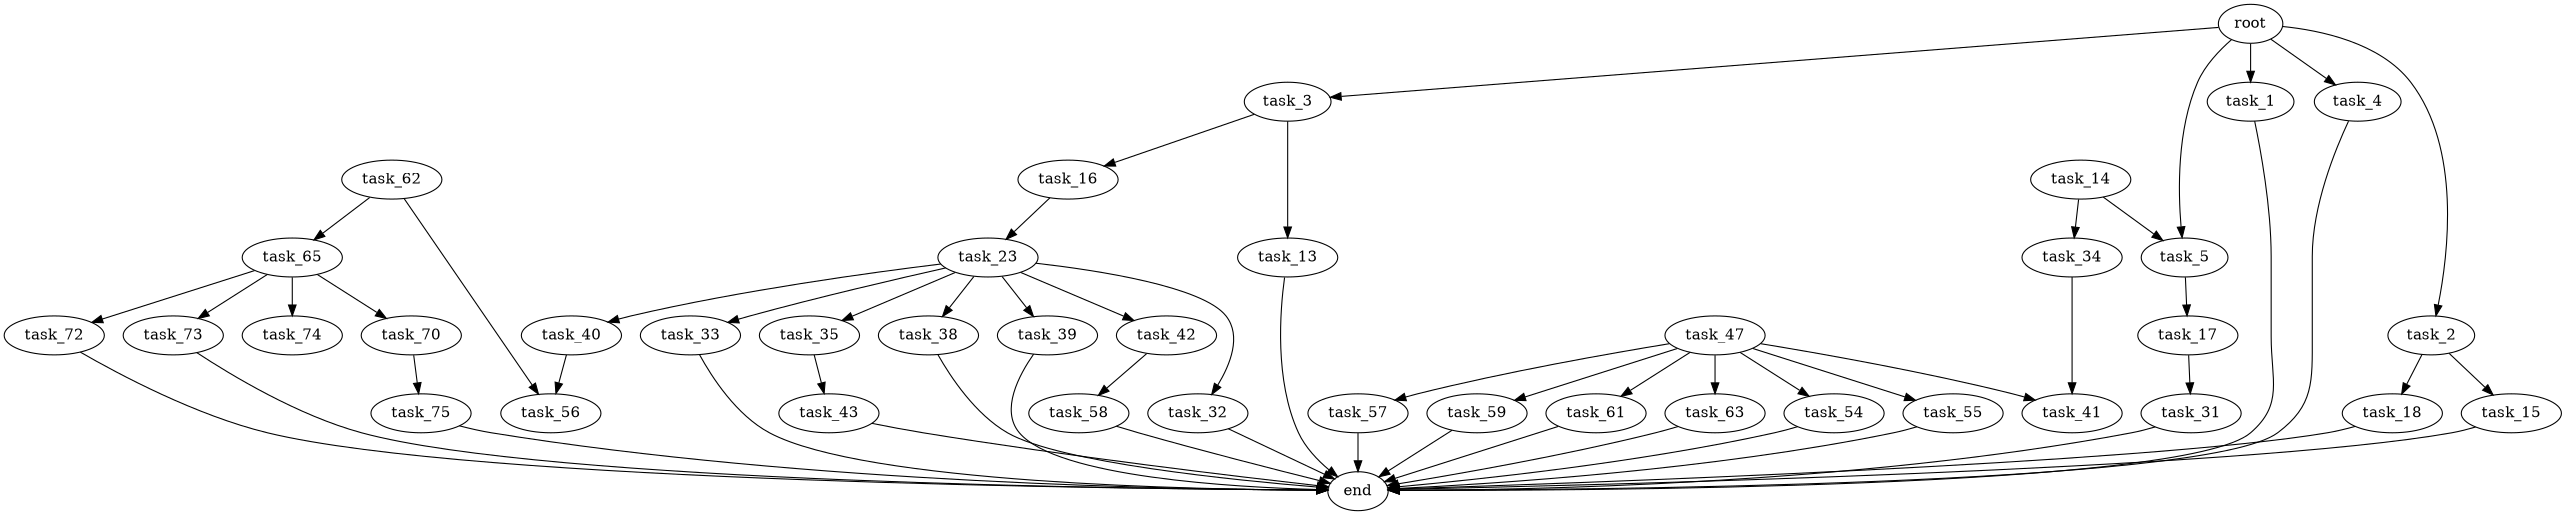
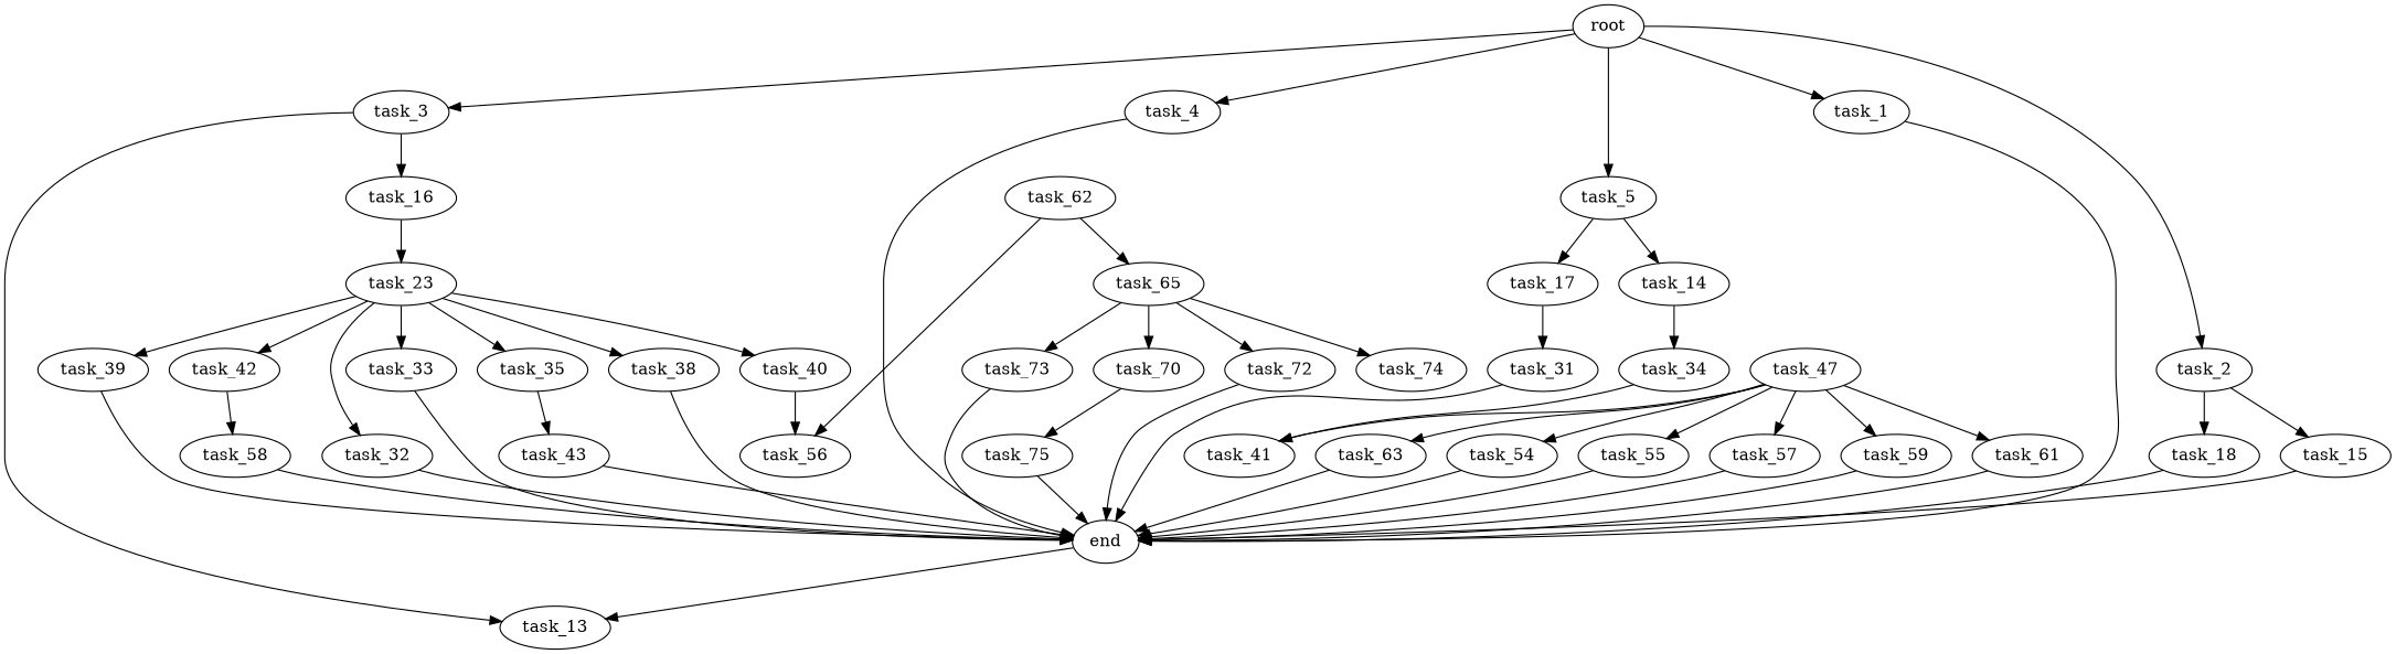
  digraph {
    root
    task_1
    task_2
    task_3
    task_4
    task_5
    end
    task_15
    task_18
    task_13
    task_16
    task_14
    task_17
    task_23
    task_34
    task_31
    task_41
    task_32
    task_33
    task_35
    task_38
    task_39
    task_40
    task_42
    task_43
    task_56
    task_58
    task_47
    task_54
    task_55
    task_57
    task_59
    task_61
    task_63
    task_62
    task_65
    task_70
    task_72
    task_73
    task_74
    task_75
    root -> task_1
    root -> task_2
    root -> task_3
    root -> task_4
    root -> task_5
    task_1 -> end
    task_2 -> task_15
    task_2 -> task_18
    task_3 -> task_13
    task_3 -> task_16
    task_4 -> end
-   task_14 -> task_5
+   task_5 -> task_14
    task_5 -> task_17
    task_15 -> end
    task_18 -> end
-   task_13 -> end
+   end -> task_13
    task_16 -> task_23
    task_14 -> task_34
    task_17 -> task_31
    task_23 -> task_32
    task_23 -> task_33
    task_23 -> task_35
    task_23 -> task_38
    task_23 -> task_39
    task_23 -> task_40
    task_23 -> task_42
    task_34 -> task_41
    task_31 -> end
    task_32 -> end
    task_33 -> end
    task_35 -> task_43
    task_38 -> end
    task_39 -> end
    task_40 -> task_56
    task_42 -> task_58
    task_43 -> end
    task_58 -> end
    task_47 -> task_41
    task_47 -> task_54
    task_47 -> task_55
    task_47 -> task_57
    task_47 -> task_59
    task_47 -> task_61
    task_47 -> task_63
    task_54 -> end
    task_55 -> end
    task_57 -> end
    task_59 -> end
    task_61 -> end
    task_63 -> end
    task_62 -> task_56
    task_62 -> task_65
    task_65 -> task_70
    task_65 -> task_72
    task_65 -> task_73
    task_65 -> task_74
    task_70 -> task_75
    task_72 -> end
    task_73 -> end
    task_75 -> end
  }
